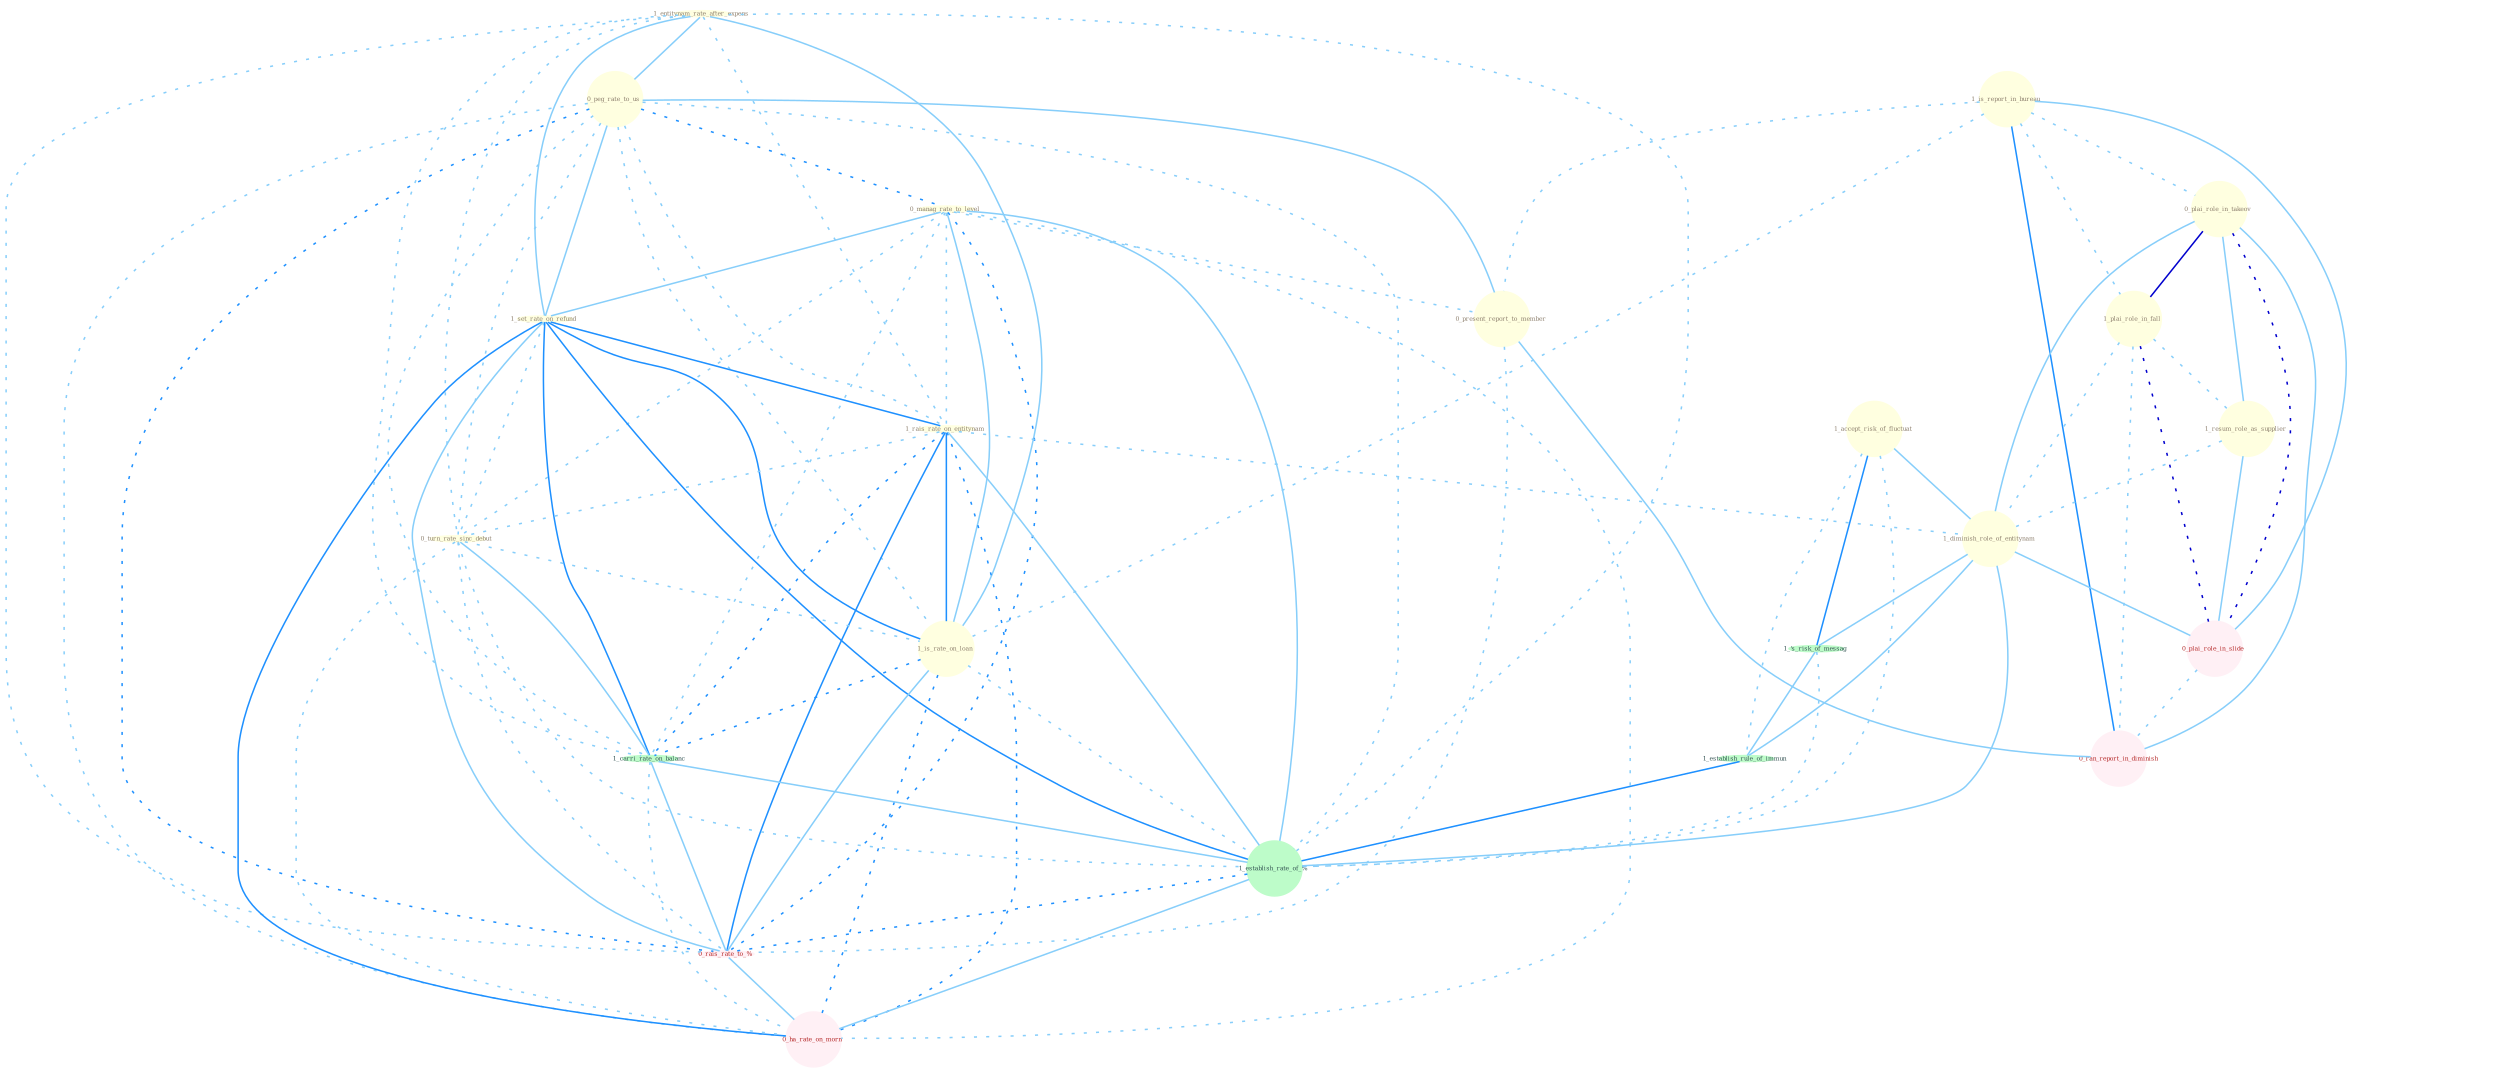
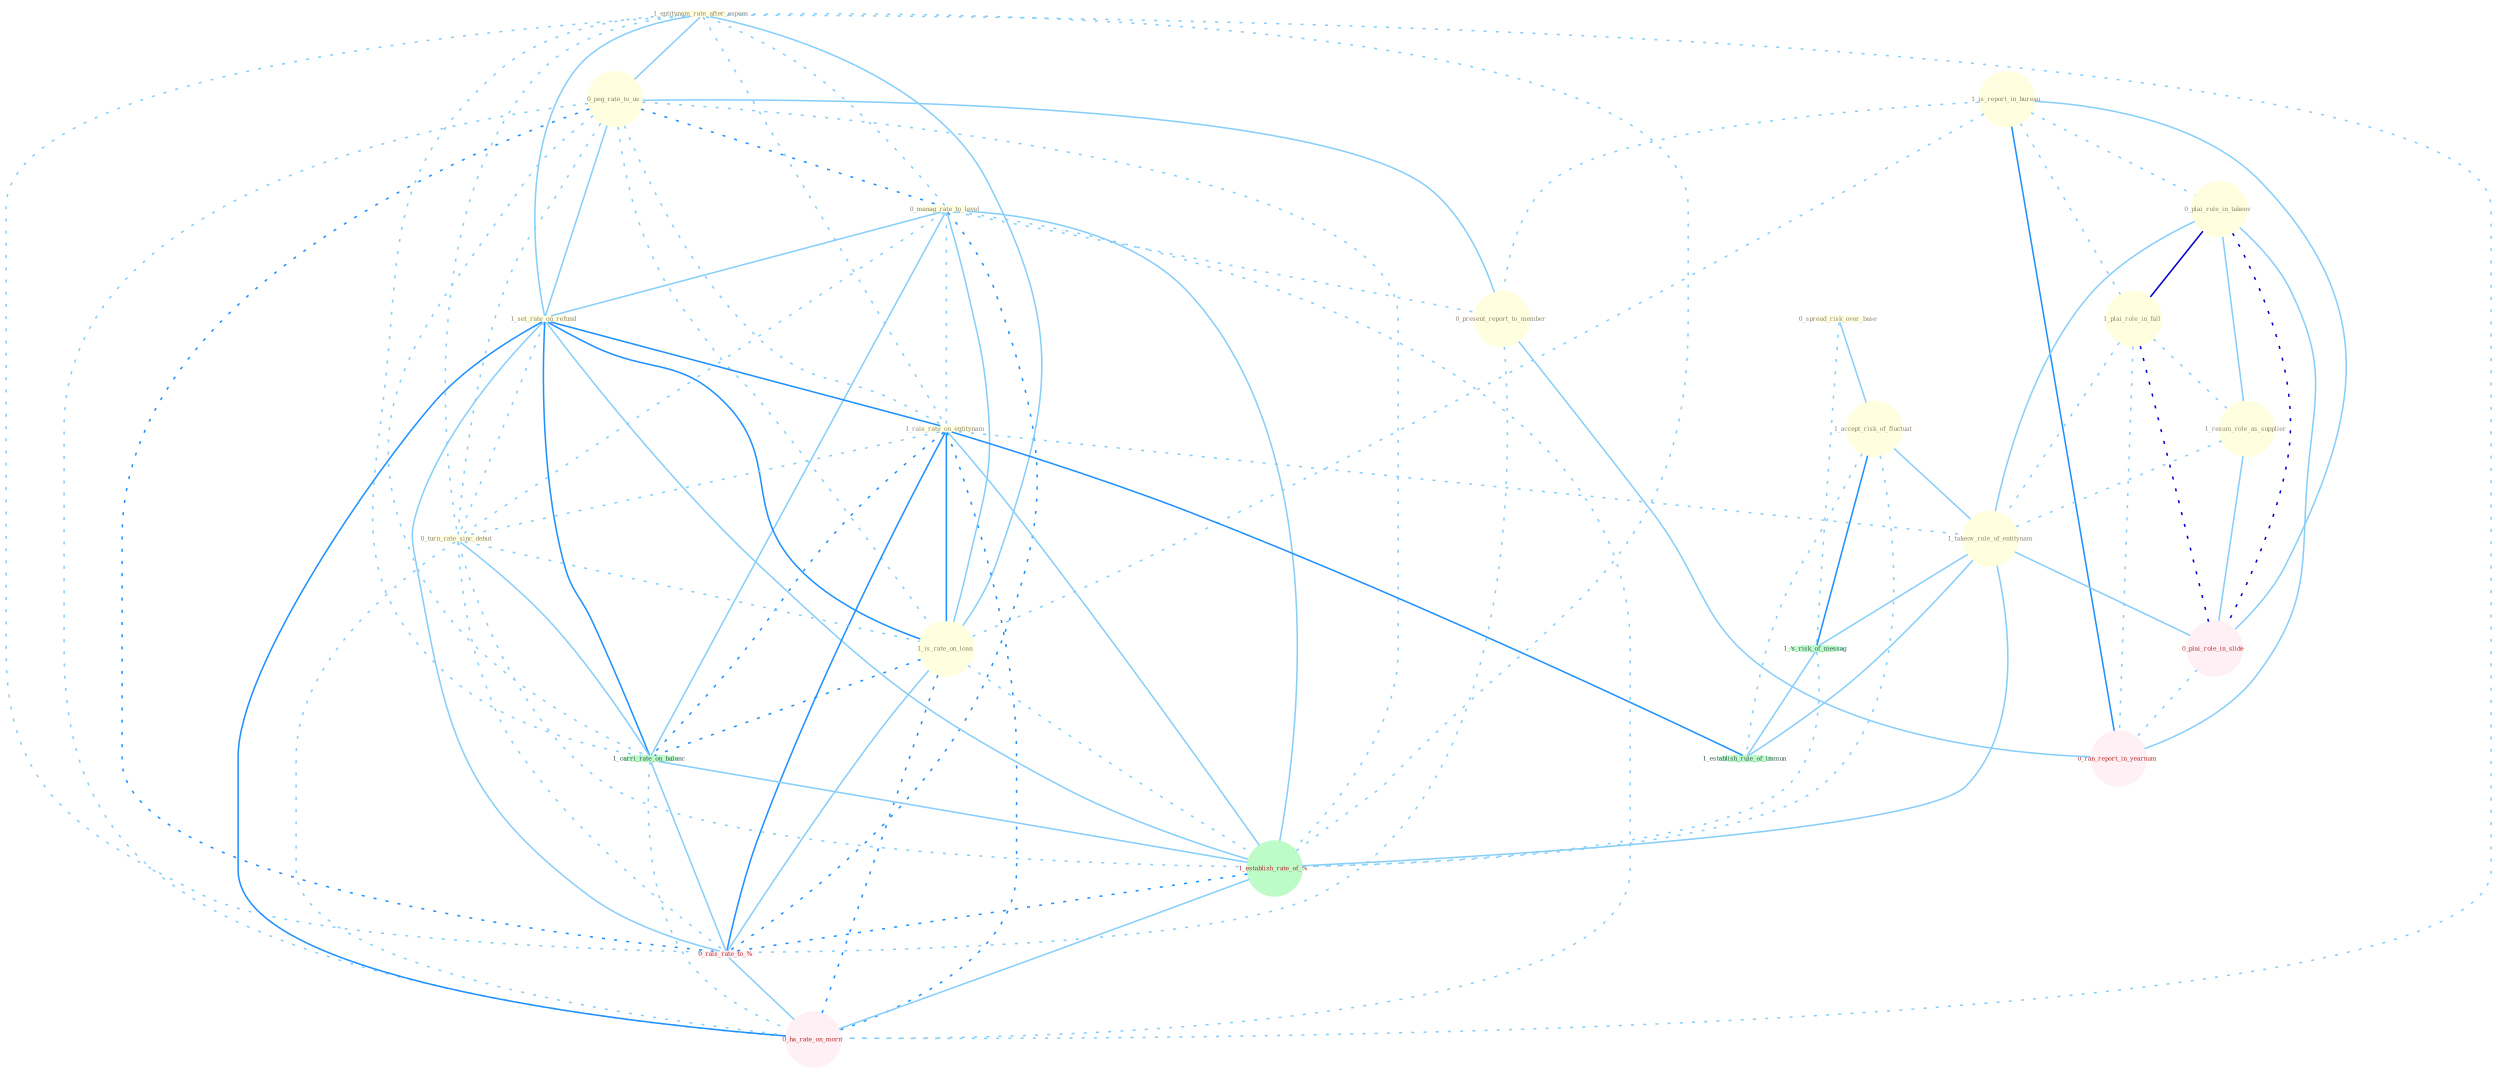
  graph {
    node [color="#ffffe0" fixedsize=true fontcolor="#8b7d6b" fontsize=4 shape=circle style=filled]
    edge [color="#87cefa" style=dotted w=1]
    "1_entitynam_rate_after_expens " [height=.06 shape=ellipse width=.5]
    "0_peg_rate_to_us " [height=.06 width=.5]
+   "0_spread_risk_over_base " [height=.06 shape=ellipse width=.5]
    "1_accept_risk_of_fluctuat " [height=.06 width=.5]
    "0_manag_rate_to_level " [height=.06 shape=ellipse width=.5]
    "1_set_rate_on_refund " [height=.06 shape=ellipse width=.5]
    "1_is_report_in_bureau " [height=.06 width=.5]
    "1_rais_rate_on_entitynam " [height=.06 shape=ellipse width=.5]
    "0_plai_role_in_takeov " [height=.06 width=.5]
    "1_plai_role_in_fall " [height=.06 width=.5]
    "1_resum_role_as_supplier " [height=.06 width=.5]
    "0_turn_rate_sinc_debut " [height=.06 shape=ellipse width=.5]
-   "1_diminish_role_of_entitynam " [height=.06 width=.5]
+   "1_diminish_role_of_entitynam " [height=.06 width=.5 label="1_takeov_role_of_entitynam"]
    "0_present_report_to_member " [height=.06 width=.5]
    "1_is_rate_on_loan " [height=.06 width=.5]
    "0_plai_role_in_slide " [color="#fff0f5" fontcolor="#b22222" height=.06 width=.5]
-   "0_ran_report_in_yearnum " [color="#fff0f5" fontcolor="#b22222" height=.06 width=.5 label="0_ran_report_in_diminish"]
+   "0_ran_report_in_yearnum " [color="#fff0f5" fontcolor="#b22222" height=.06 width=.5]
    "0_rais_rate_to_% " [color="#fff0f5" fontcolor="#b22222" height=.06 shape=ellipse width=.5]
    "0_ha_rate_on_morn " [color="#fff0f5" fontcolor="#b22222" height=.06 width=.5]
    "1_carri_rate_on_balanc " [color="#BDFCC9" fontcolor="#2f4f4f" height=.06 shape=ellipse width=.5]
-   "1_establish_rate_of_% " [color="#BDFCC9" fontcolor="#2f4f4f" height=.06 width=.5]
+   "1_establish_rate_of_% " [color="#BDFCC9" fontcolor="#b22222" height=.06 width=.5]
    "1_'s_risk_of_messag " [color="#BDFCC9" fontcolor="#2f4f4f" height=.06 shape=ellipse width=.5]
    "1_establish_rule_of_immun " [color="#BDFCC9" fontcolor="#2f4f4f" height=.06 shape=ellipse width=.5]
    subgraph sub_1 {
      "1_entitynam_rate_after_expens "
      "0_peg_rate_to_us "
+     "0_spread_risk_over_base "
      "1_accept_risk_of_fluctuat "
      "0_manag_rate_to_level "
      "1_set_rate_on_refund "
      "1_is_report_in_bureau "
      "1_rais_rate_on_entitynam "
      "0_plai_role_in_takeov "
      "1_plai_role_in_fall "
      "1_resum_role_as_supplier "
      "0_turn_rate_sinc_debut "
      "1_diminish_role_of_entitynam "
      "0_present_report_to_member "
      "1_is_rate_on_loan "
    }
    subgraph sub_2 {
      "0_plai_role_in_slide "
      "0_ran_report_in_yearnum "
      "0_rais_rate_to_% "
      "0_ha_rate_on_morn "
    }
    "1_entitynam_rate_after_expens " -- "0_peg_rate_to_us " [style=solid]
+   "1_entitynam_rate_after_expens " -- "0_manag_rate_to_level "
    "1_entitynam_rate_after_expens " -- "1_set_rate_on_refund " [style=solid]
    "1_entitynam_rate_after_expens " -- "1_rais_rate_on_entitynam "
    "1_entitynam_rate_after_expens " -- "0_turn_rate_sinc_debut "
    "1_entitynam_rate_after_expens " -- "1_is_rate_on_loan " [style=solid]
    "1_entitynam_rate_after_expens " -- "0_rais_rate_to_% "
+   "1_entitynam_rate_after_expens " -- "0_ha_rate_on_morn "
    "1_entitynam_rate_after_expens " -- "1_carri_rate_on_balanc "
    "1_entitynam_rate_after_expens " -- "1_establish_rate_of_% "
    "0_peg_rate_to_us " -- "0_manag_rate_to_level " [color="#1e90ff" w=2]
    "0_peg_rate_to_us " -- "1_set_rate_on_refund " [style=solid]
    "0_peg_rate_to_us " -- "1_rais_rate_on_entitynam "
    "0_peg_rate_to_us " -- "0_turn_rate_sinc_debut "
    "0_peg_rate_to_us " -- "0_present_report_to_member " [style=solid]
    "0_peg_rate_to_us " -- "1_is_rate_on_loan "
    "0_peg_rate_to_us " -- "0_rais_rate_to_% " [color="#1e90ff" w=2]
    "0_peg_rate_to_us " -- "0_ha_rate_on_morn "
    "0_peg_rate_to_us " -- "1_carri_rate_on_balanc "
    "0_peg_rate_to_us " -- "1_establish_rate_of_% "
+   "0_spread_risk_over_base " -- "1_accept_risk_of_fluctuat " [style=solid]
+   "0_spread_risk_over_base " -- "1_'s_risk_of_messag "
    "1_accept_risk_of_fluctuat " -- "1_diminish_role_of_entitynam " [style=solid]
    "1_accept_risk_of_fluctuat " -- "1_establish_rate_of_% "
    "1_accept_risk_of_fluctuat " -- "1_'s_risk_of_messag " [color="#1e90ff" style=solid w=2]
    "1_accept_risk_of_fluctuat " -- "1_establish_rule_of_immun "
    "0_manag_rate_to_level " -- "1_set_rate_on_refund " [style=solid]
    "0_manag_rate_to_level " -- "1_rais_rate_on_entitynam "
    "0_manag_rate_to_level " -- "0_turn_rate_sinc_debut "
    "0_manag_rate_to_level " -- "0_present_report_to_member "
    "0_manag_rate_to_level " -- "1_is_rate_on_loan " [style=solid]
    "0_manag_rate_to_level " -- "0_rais_rate_to_% " [color="#1e90ff" w=2]
    "0_manag_rate_to_level " -- "0_ha_rate_on_morn "
-   "0_manag_rate_to_level " -- "1_carri_rate_on_balanc "
+   "0_manag_rate_to_level " -- "1_carri_rate_on_balanc " [style=solid]
    "0_manag_rate_to_level " -- "1_establish_rate_of_% " [style=solid]
    "1_set_rate_on_refund " -- "1_rais_rate_on_entitynam " [color="#1e90ff" style=solid w=2]
    "1_set_rate_on_refund " -- "0_turn_rate_sinc_debut "
    "1_set_rate_on_refund " -- "1_is_rate_on_loan " [color="#1e90ff" style=solid w=2]
    "1_set_rate_on_refund " -- "0_rais_rate_to_% " [style=solid]
    "1_set_rate_on_refund " -- "0_ha_rate_on_morn " [color="#1e90ff" style=solid w=2]
    "1_set_rate_on_refund " -- "1_carri_rate_on_balanc " [color="#1e90ff" style=solid w=2]
-   "1_set_rate_on_refund " -- "1_establish_rate_of_% " [color="#1e90ff" style=solid]
+   "1_set_rate_on_refund " -- "1_establish_rate_of_% " [style=solid]
    "1_is_report_in_bureau " -- "0_plai_role_in_takeov "
    "1_is_report_in_bureau " -- "1_plai_role_in_fall "
    "1_is_report_in_bureau " -- "0_present_report_to_member "
    "1_is_report_in_bureau " -- "1_is_rate_on_loan "
    "1_is_report_in_bureau " -- "0_plai_role_in_slide " [style=solid]
    "1_is_report_in_bureau " -- "0_ran_report_in_yearnum " [color="#1e90ff" style=solid w=2]
    "1_rais_rate_on_entitynam " -- "0_turn_rate_sinc_debut "
    "1_rais_rate_on_entitynam " -- "1_diminish_role_of_entitynam "
    "1_rais_rate_on_entitynam " -- "1_is_rate_on_loan " [color="#1e90ff" style=solid w=2]
    "1_rais_rate_on_entitynam " -- "0_rais_rate_to_% " [color="#1e90ff" style=solid w=2]
    "1_rais_rate_on_entitynam " -- "0_ha_rate_on_morn " [color="#1e90ff" w=2]
    "1_rais_rate_on_entitynam " -- "1_carri_rate_on_balanc " [color="#1e90ff" w=2]
    "1_rais_rate_on_entitynam " -- "1_establish_rate_of_% " [style=solid]
    "0_plai_role_in_takeov " -- "1_plai_role_in_fall " [color="#0000cd" style=solid w=3]
    "0_plai_role_in_takeov " -- "1_resum_role_as_supplier " [style=solid]
    "0_plai_role_in_takeov " -- "1_diminish_role_of_entitynam " [style=solid]
    "0_plai_role_in_takeov " -- "0_plai_role_in_slide " [color="#0000cd" w=3]
    "0_plai_role_in_takeov " -- "0_ran_report_in_yearnum " [style=solid]
    "1_plai_role_in_fall " -- "1_resum_role_as_supplier "
    "1_plai_role_in_fall " -- "1_diminish_role_of_entitynam "
    "1_plai_role_in_fall " -- "0_plai_role_in_slide " [color="#0000cd" w=3]
    "1_plai_role_in_fall " -- "0_ran_report_in_yearnum "
    "1_resum_role_as_supplier " -- "1_diminish_role_of_entitynam "
    "1_resum_role_as_supplier " -- "0_plai_role_in_slide " [style=solid]
    "0_turn_rate_sinc_debut " -- "1_is_rate_on_loan "
    "0_turn_rate_sinc_debut " -- "0_rais_rate_to_% "
    "0_turn_rate_sinc_debut " -- "0_ha_rate_on_morn "
    "0_turn_rate_sinc_debut " -- "1_carri_rate_on_balanc " [style=solid]
    "0_turn_rate_sinc_debut " -- "1_establish_rate_of_% "
    "1_diminish_role_of_entitynam " -- "0_plai_role_in_slide " [style=solid]
    "1_diminish_role_of_entitynam " -- "1_establish_rate_of_% " [style=solid]
    "1_diminish_role_of_entitynam " -- "1_'s_risk_of_messag " [style=solid]
    "1_diminish_role_of_entitynam " -- "1_establish_rule_of_immun " [style=solid]
    "0_present_report_to_member " -- "0_ran_report_in_yearnum " [style=solid]
    "0_present_report_to_member " -- "0_rais_rate_to_% "
    "1_is_rate_on_loan " -- "0_rais_rate_to_% " [style=solid]
    "1_is_rate_on_loan " -- "0_ha_rate_on_morn " [color="#1e90ff" w=2]
    "1_is_rate_on_loan " -- "1_carri_rate_on_balanc " [color="#1e90ff" w=2]
    "1_is_rate_on_loan " -- "1_establish_rate_of_% "
    "0_plai_role_in_slide " -- "0_ran_report_in_yearnum "
    "0_rais_rate_to_% " -- "0_ha_rate_on_morn " [style=solid]
    "1_carri_rate_on_balanc " -- "0_rais_rate_to_% " [style=solid]
    "1_carri_rate_on_balanc " -- "0_ha_rate_on_morn " [w=2]
    "1_carri_rate_on_balanc " -- "1_establish_rate_of_% " [style=solid]
    "1_establish_rate_of_% " -- "0_rais_rate_to_% " [color="#1e90ff" w=2]
    "1_establish_rate_of_% " -- "0_ha_rate_on_morn " [style=solid]
    "1_'s_risk_of_messag " -- "1_establish_rate_of_% "
    "1_'s_risk_of_messag " -- "1_establish_rule_of_immun " [style=solid]
-   "1_establish_rule_of_immun " -- "1_establish_rate_of_% " [color="#1e90ff" style=solid w=2]
+   "1_establish_rule_of_immun " -- "1_rais_rate_on_entitynam " [color="#1e90ff" style=solid w=2]
  }
